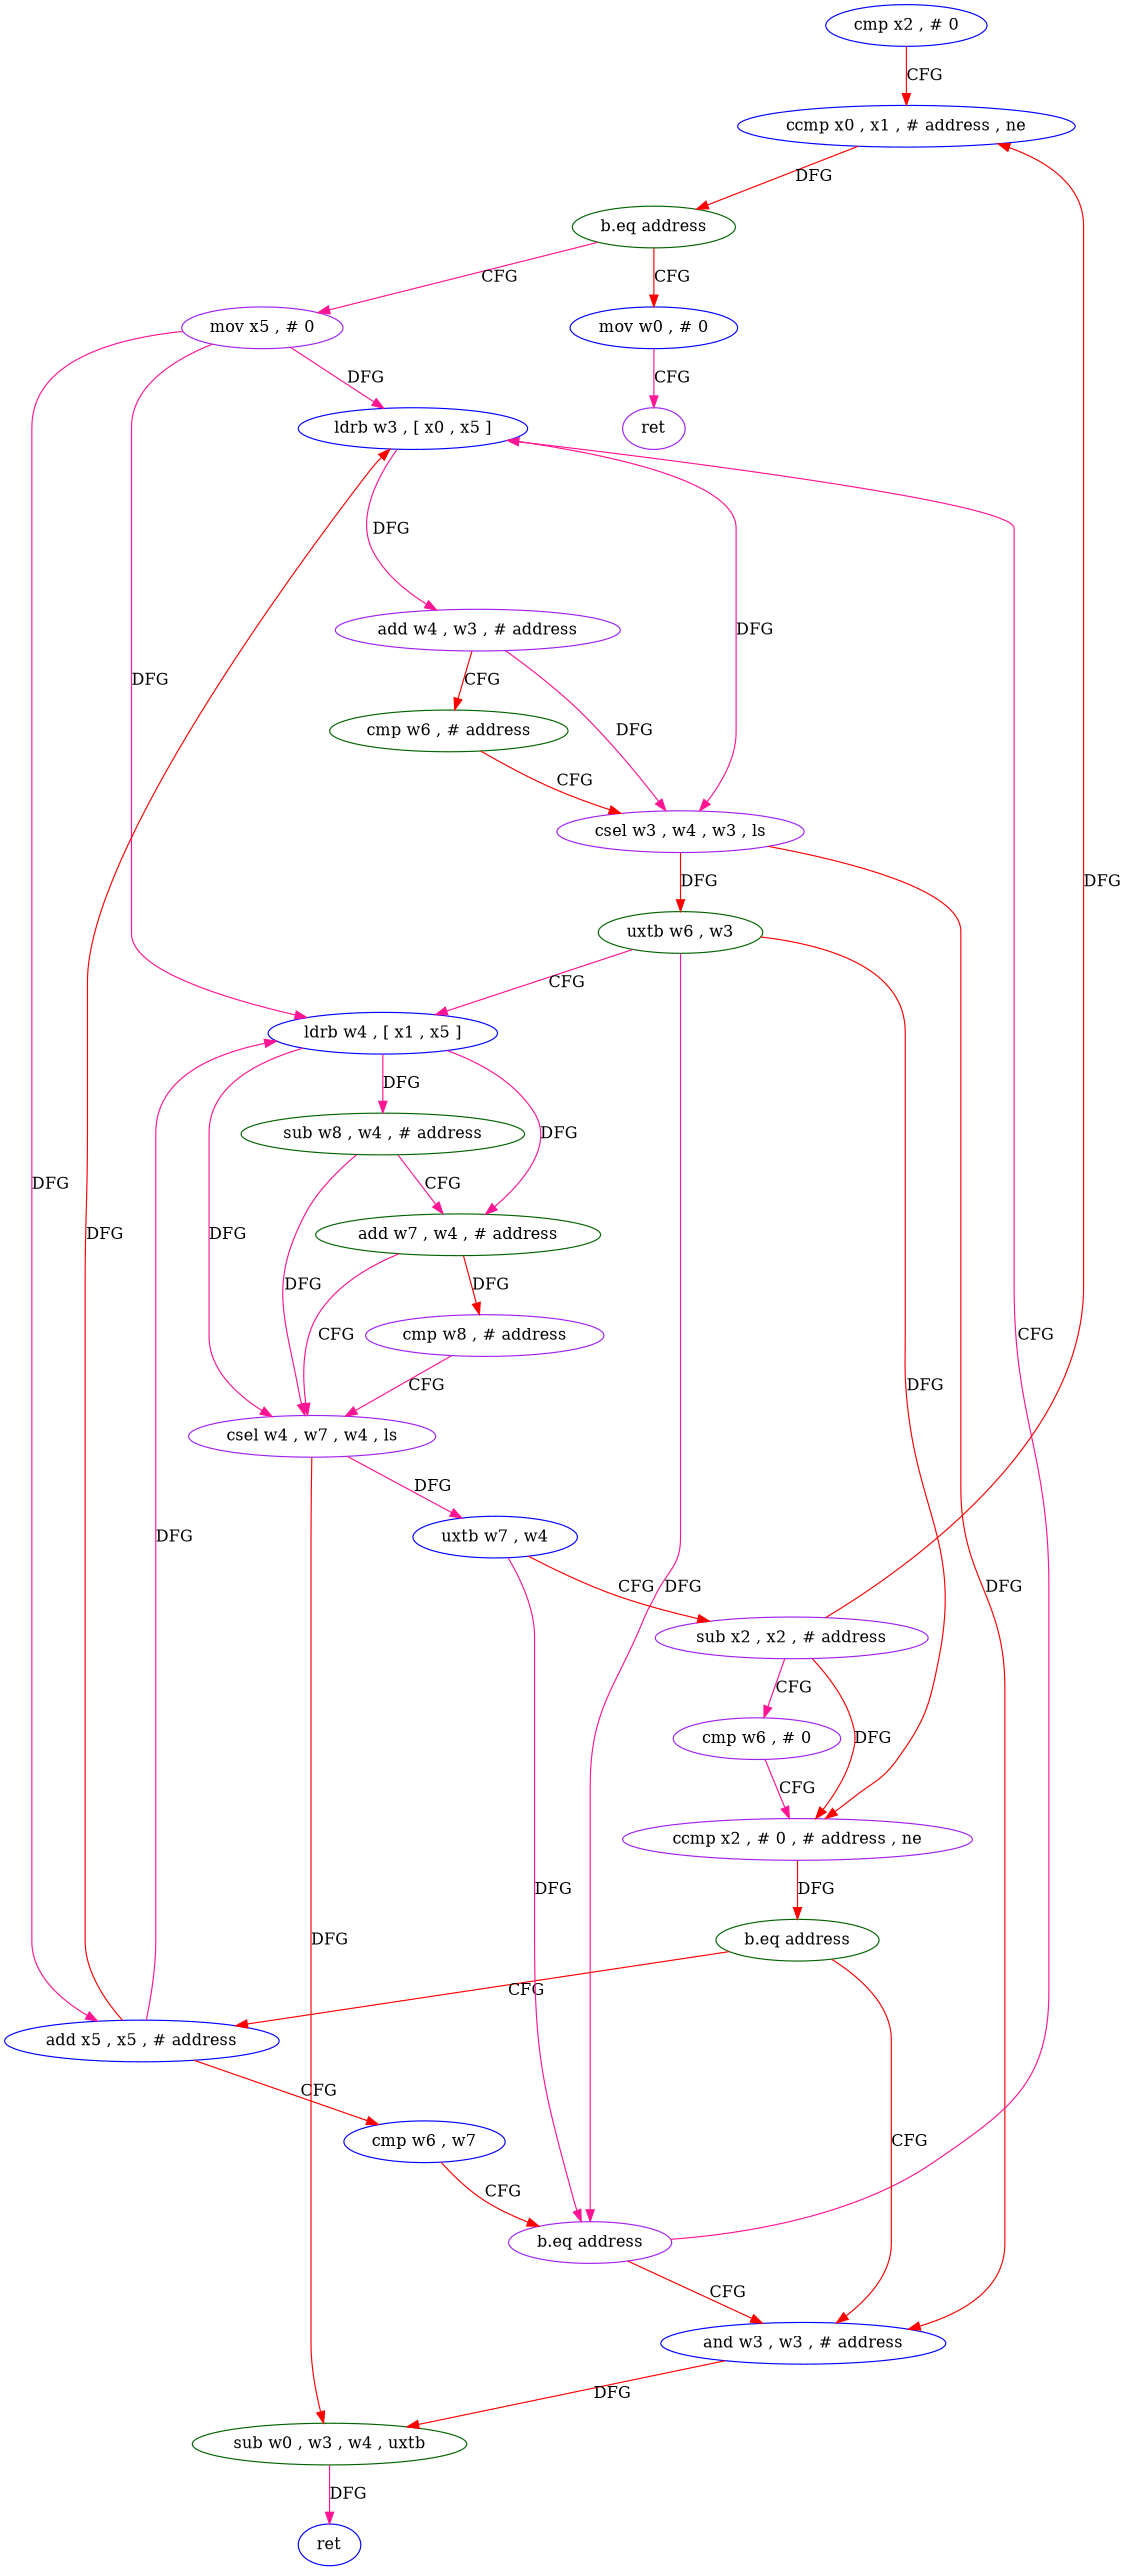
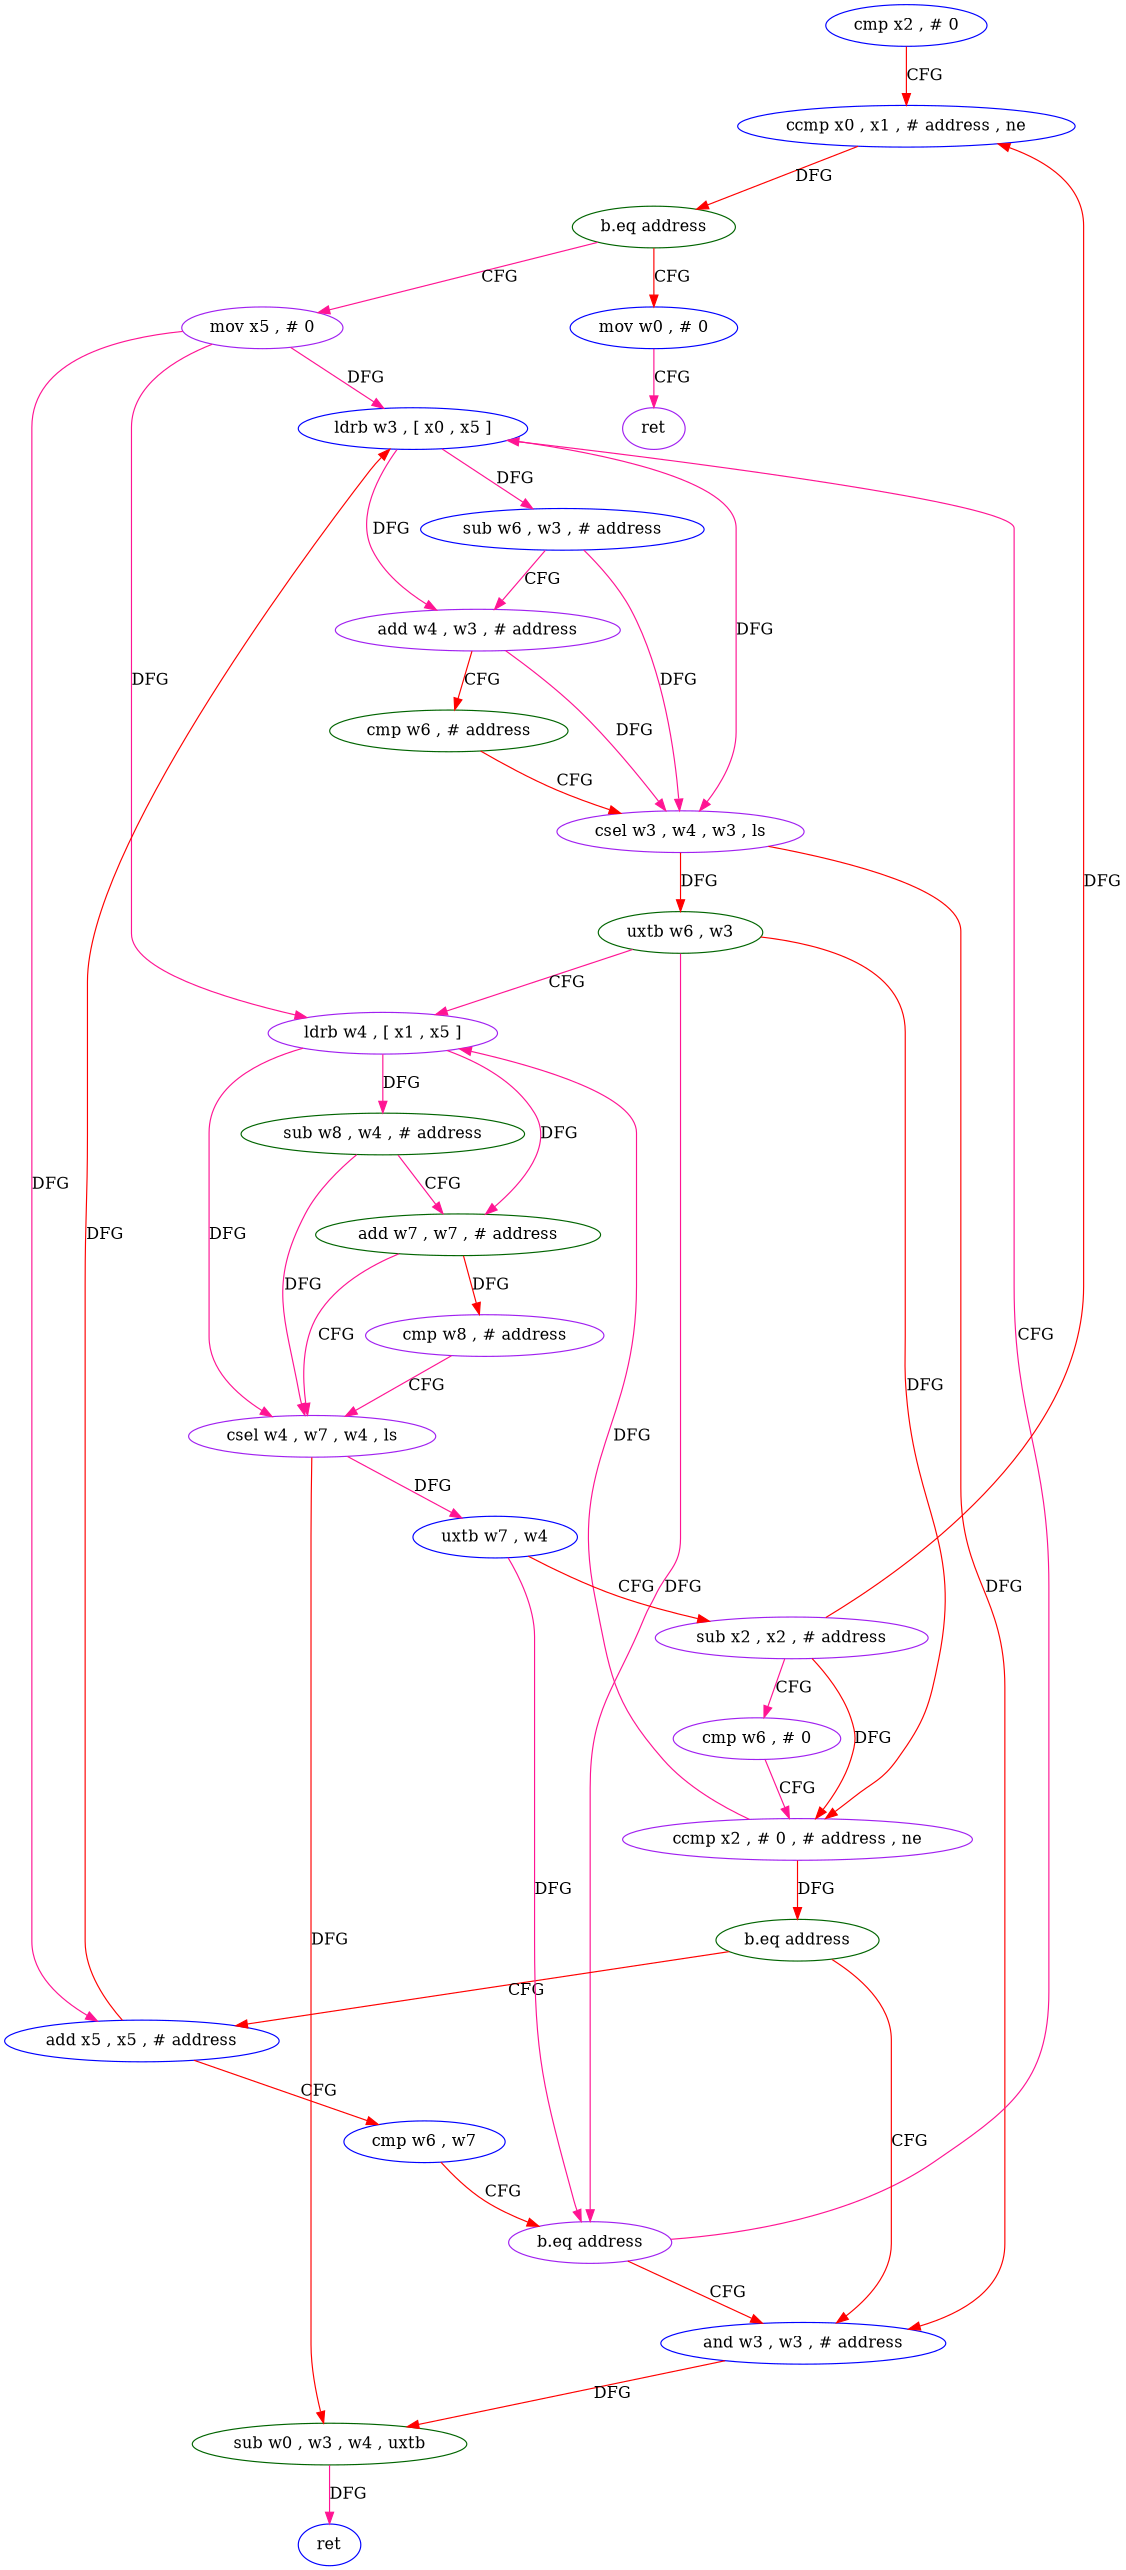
  digraph {
    node [color=blue]
    edge [color=deeppink]
    n1 [label="cmp x2 , # 0"]
    n2 [label="ccmp x0 , x1 , # address , ne"]
    n3 [color=darkgreen label="b.eq address"]
    n4 [label="mov w0 , # 0"]
    n5 [color=purple label="mov x5 , # 0"]
    n6 [color=purple label=ret]
    n7 [label="ldrb w3 , [ x0 , x5 ]"]
    n8 [label="add x5 , x5 , # address"]
-   n9 [label="ldrb w4 , [ x1 , x5 ]"]
+   n9 [color=purple label="ldrb w4 , [ x1 , x5 ]"]
+   n10 [label="sub w6 , w3 , # address"]
    n11 [color=purple label="add w4 , w3 , # address"]
    n12 [color=purple label="csel w3 , w4 , w3 , ls"]
    n13 [label="cmp w6 , w7"]
    n14 [color=darkgreen label="sub w8 , w4 , # address"]
-   n15 [color=darkgreen label="add w7 , w4 , # address"]
+   n15 [color=darkgreen label="add w7 , w7 , # address"]
    n16 [color=purple label="csel w4 , w7 , w4 , ls"]
    n17 [color=darkgreen label="cmp w6 , # address"]
    n18 [label="and w3 , w3 , # address"]
    n19 [color=darkgreen label="uxtb w6 , w3"]
    n20 [color=darkgreen label="sub w0 , w3 , w4 , uxtb"]
    n21 [label=ret]
    n22 [color=purple label="b.eq address"]
    n23 [color=purple label="ccmp x2 , # 0 , # address , ne"]
    n24 [color=darkgreen label="b.eq address"]
    n25 [color=purple label="cmp w8 , # address"]
    n26 [label="uxtb w7 , w4"]
    n27 [color=purple label="sub x2 , x2 , # address"]
    n28 [color=purple label="cmp w6 , # 0"]
    n1 -> n2 [color=red label=CFG]
    n2 -> n3 [color=red label=DFG]
    n3 -> n4 [color=red label=CFG]
    n3 -> n5 [label=CFG]
    n4 -> n6 [label=CFG]
    n5 -> n7 [label=DFG]
    n5 -> n8 [label=DFG]
    n5 -> n9 [label=DFG]
+   n7 -> n10 [label=DFG]
    n7 -> n11 [label=DFG]
    n7 -> n12 [label=DFG]
    n8 -> n7 [color=red label=DFG]
-   n8 -> n9 [label=DFG]
+   n23 -> n9 [label=DFG]
    n8 -> n13 [color=red label=CFG]
    n9 -> n14 [label=DFG]
    n9 -> n15 [label=DFG]
    n9 -> n16 [label=DFG]
+   n10 -> n11 [label=CFG]
+   n10 -> n12 [label=DFG]
    n11 -> n12 [label=DFG]
    n11 -> n17 [color=red label=CFG]
    n12 -> n18 [color=red label=DFG]
    n12 -> n19 [color=red label=DFG]
    n13 -> n22 [color=red label=CFG]
    n14 -> n15 [label=CFG]
    n14 -> n16 [label=DFG]
    n15 -> n16 [label=CFG]
    n15 -> n25 [color=red label=DFG]
    n16 -> n20 [color=red label=DFG]
    n16 -> n26 [label=DFG]
    n17 -> n12 [color=red label=CFG]
    n18 -> n20 [color=red label=DFG]
    n19 -> n9 [label=CFG]
    n19 -> n22 [label=DFG]
    n19 -> n23 [color=red label=DFG]
    n20 -> n21 [label=DFG]
    n22 -> n7 [label=CFG]
    n22 -> n18 [color=red label=CFG]
    n23 -> n24 [color=red label=DFG]
    n24 -> n8 [color=red label=CFG]
    n24 -> n18 [color=red label=CFG]
    n25 -> n16 [label=CFG]
    n26 -> n22 [label=DFG]
    n26 -> n27 [color=red label=CFG]
    n27 -> n2 [color=red label=DFG]
    n27 -> n23 [color=red label=DFG]
    n27 -> n28 [label=CFG]
    n28 -> n23 [label=CFG]
  }
